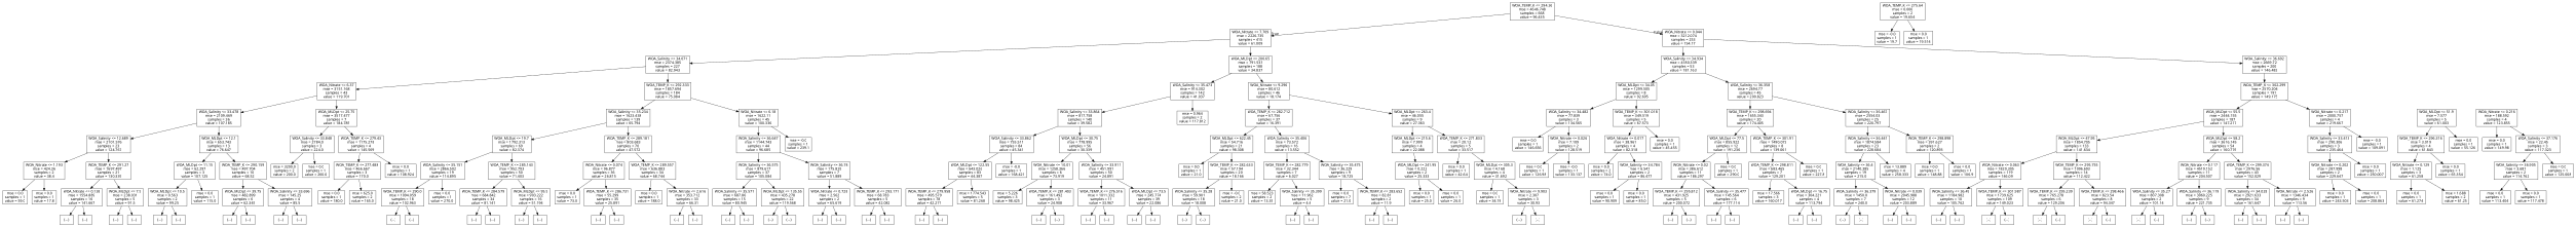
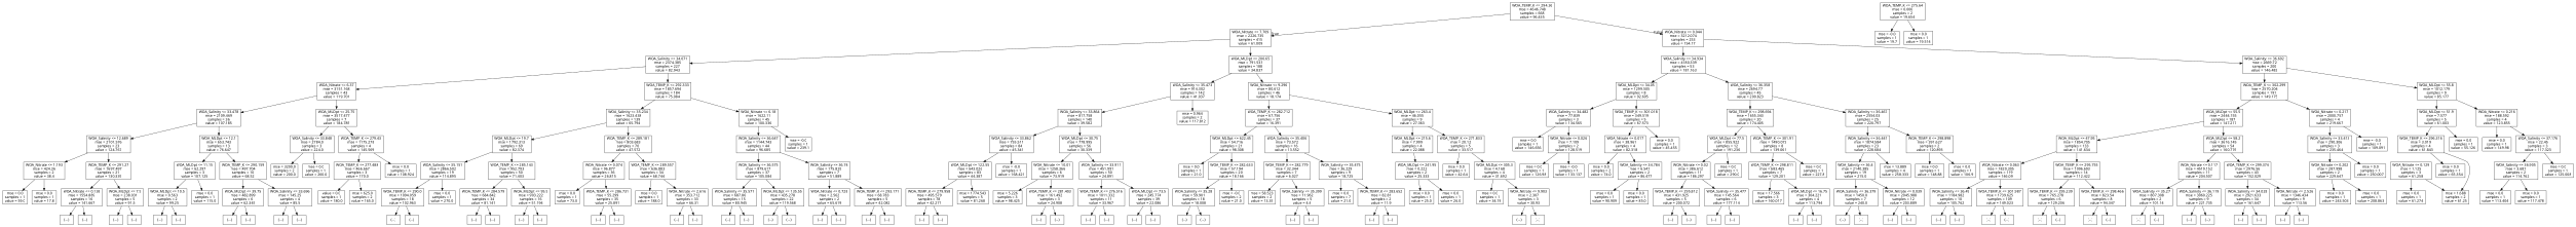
  digraph {
    fontname="Noto Sans"
    node [fontname="Noto Sans" shape=box]
    edge [fontname="Noto Sans"]
    n1 [label="WOA_TEMP_K <= 294.36\nmse = 4646.748\nsamples = 668\nvalue = 96.435"]
    n2 [label="WOA_Nitrate <= 7.709\nmse = 2226.735\nsamples = 415\nvalue = 61.009"]
    n3 [label="WOA_Nitrate <= 0.044\nmse = 3212.074\nsamples = 253\nvalue = 154.17"]
    n4 [label="WOA_Salinity <= 34.071\nmse = 2374.385\nsamples = 227\nvalue = 82.943"]
    n5 [label="WOA_MLDpt <= 200.65\nmse = 791.533\nsamples = 188\nvalue = 34.837"]
    n6 [label="WOA_Salinity <= 34.934\nmse = 4180.339\nsamples = 53\nvalue = 181.163"]
    n7 [label="WOA_Salinity <= 36.692\nmse = 2669.72\nsamples = 200\nvalue = 146.483"]
    n8 [label="WOA_Nitrate <= 6.37\nmse = 3151.168\nsamples = 43\nvalue = 119.701"]
    n9 [label="WOA_TEMP_K <= 292.333\nmse = 1857.694\nsamples = 184\nvalue = 75.084"]
    n10 [label="WOA_Salinity <= 35.473\nmse = 914.302\nsamples = 142\nvalue = 41.037"]
    n11 [label="WOA_Nitrate <= 9.296\nmse = 80.612\nsamples = 46\nvalue = 18.174"]
    n12 [label="WOA_Salinity <= 33.478\nmse = 2109.469\nsamples = 36\nvalue = 107.185"]
    n13 [label="WOA_MLDpt <= 25.75\nmse = 3517.477\nsamples = 7\nvalue = 184.785"]
    n14 [label="WOA_Salinity <= 35.234\nmse = 1623.438\nsamples = 139\nvalue = 65.794"]
    n15 [label="WOA_Nitrate <= 6.18\nmse = 1622.11\nsamples = 45\nvalue = 100.336"]
    n16 [label="WOA_Salinity <= 12.689\nmse = 2101.576\nsamples = 23\nvalue = 124.767"]
    n17 [label="WOA_MLDpt <= 12.1\nmse = 653.743\nsamples = 13\nvalue = 76.647"]
    n18 [label="WOA_Salinity <= 33.848\nmse = 2784.0\nsamples = 3\nvalue = 224.0"]
    n19 [label="WOA_TEMP_K <= 279.43\nmse = 1175.278\nsamples = 4\nvalue = 145.569"]
    n20 [label="WOA_Nitrate <= 1.193\nmse = 424.36\nsamples = 2\nvalue = 38.4"]
    n21 [label="WOA_TEMP_K <= 291.27\nmse = 1697.497\nsamples = 21\nvalue = 130.339"]
    n22 [label="WOA_MLDpt <= 11.15\nmse = 62.297\nsamples = 3\nvalue = 107.125"]
    n23 [label="WOA_TEMP_K <= 290.159\nmse = 497.704\nsamples = 10\nvalue = 68.52"]
    n24 [label="mse = 0.0\nsamples = 1\nvalue = 59.0"]
    n25 [label="mse = 0.0\nsamples = 1\nvalue = 17.8"]
    n26 [label="WOA_Nitrate <= 0.138\nmse = 1554.889\nsamples = 16\nvalue = 141.667"]
    n27 [label="WOA_MLDpt <= 7.9\nmse = 238.031\nsamples = 5\nvalue = 91.5"]
    n28 [label="(...)"]
    n29 [label="(...)"]
    n30 [label="(...)"]
    n31 [label="(...)"]
    n32 [label="WOA_MLDpt <= 10.5\nmse = 0.563\nsamples = 2\nvalue = 99.25"]
    n33 [label="mse = 0.0\nsamples = 1\nvalue = 115.0"]
    n34 [label="WOA_MLDpt <= 39.75\nmse = 482.899\nsamples = 6\nvalue = 62.345"]
    n35 [label="WOA_Salinity <= 33.696\nmse = 145.25\nsamples = 4\nvalue = 85.5"]
    n36 [label="(...)"]
    n37 [label="(...)"]
    n38 [label="(...)"]
    n39 [label="(...)"]
    n40 [label="(...)"]
    n41 [label="(...)"]
    n42 [label="mse = 3200.0\nsamples = 2\nvalue = 200.0"]
    n43 [label="mse = 0.0\nsamples = 1\nvalue = 260.0"]
    n44 [label="WOA_TEMP_K <= 277.488\nmse = 466.667\nsamples = 3\nvalue = 170.0"]
    n45 [label="mse = 0.0\nsamples = 1\nvalue = 108.924"]
-   n46 [label="mse = 0.0\nsamples = 1\nvalue = 180.0"]
+   n46 [label="value = 0.0\nsamples = 1\nvalue = 180.0"]
    n47 [label="mse = 625.0\nsamples = 2\nvalue = 165.0"]
    n48 [label="WOA_MLDpt <= 19.7\nmse = 1792.313\nsamples = 69\nvalue = 82.374"]
    n49 [label="WOA_TEMP_K <= 289.181\nmse = 803.683\nsamples = 70\nvalue = 47.572"]
    n50 [label="WOA_Salinity <= 36.647\nmse = 1144.743\nsamples = 44\nvalue = 96.685"]
    n51 [label="mse = -0.0\nsamples = 1\nvalue = 239.1"]
    n52 [label="WOA_Salinity <= 35.151\nmse = 2866.502\nsamples = 19\nvalue = 114.895"]
    n53 [label="WOA_TEMP_K <= 285.143\nmse = 952.793\nsamples = 50\nvalue = 71.403"]
    n54 [label="WOA_Nitrate <= 0.074\nmse = 96.877\nsamples = 36\nvalue = 26.815"]
    n55 [label="WOA_TEMP_K <= 289.557\nmse = 636.883\nsamples = 34\nvalue = 68.744"]
    n56 [label="WOA_TEMP_K <= 290.0\nmse = 1094.059\nsamples = 18\nvalue = 102.963"]
    n57 [label="mse = 0.0\nsamples = 1\nvalue = 270.0"]
    n58 [label="WOA_TEMP_K <= 284.579\nmse = 684.842\nsamples = 34\nvalue = 81.147"]
    n59 [label="WOA_MLDpt <= 95.9\nmse = 903.222\nsamples = 16\nvalue = 51.194"]
    n60 [label="(...)"]
    n61 [label="(...)"]
    n62 [label="(...)"]
    n63 [label="(...)"]
    n64 [label="(...)"]
    n65 [label="(...)"]
    n66 [label="mse = 0.0\nsamples = 1\nvalue = 73.0"]
    n67 [label="WOA_TEMP_K <= 286.731\nmse = 55.299\nsamples = 35\nvalue = 25.891"]
    n68 [label="mse = 0.0\nsamples = 1\nvalue = 188.0"]
    n69 [label="WOA_Nitrate <= 2.616\nmse = 353.712\nsamples = 33\nvalue = 66.31"]
    n70 [label="(...)"]
    n71 [label="(...)"]
    n72 [label="(...)"]
    n73 [label="(...)"]
    n74 [label="WOA_Salinity <= 36.575\nmse = 879.617\nsamples = 37\nvalue = 105.084"]
    n75 [label="WOA_Salinity <= 36.74\nmse = 175.835\nsamples = 7\nvalue = 51.889"]
    n76 [label="WOA_Salinity <= 35.577\nmse = 687.86\nsamples = 15\nvalue = 80.945"]
    n77 [label="WOA_MLDpt <= 135.55\nmse = 435.278\nsamples = 22\nvalue = 119.568"]
    n78 [label="WOA_Nitrate <= 0.728\nmse = 2.562\nsamples = 2\nvalue = 65.619"]
    n79 [label="WOA_TEMP_K <= 293.171\nmse = 68.783\nsamples = 5\nvalue = 42.082"]
    n80 [label="(...)"]
    n81 [label="(...)"]
    n82 [label="(...)"]
    n83 [label="(...)"]
    n84 [label="(...)"]
    n85 [label="(...)"]
    n86 [label="(...)"]
    n87 [label="(...)"]
    n88 [label="WOA_Salinity <= 33.864\nmse = 817.758\nsamples = 140\nvalue = 39.582"]
    n89 [label="mse = 0.964\nsamples = 2\nvalue = 117.812"]
    n90 [label="WOA_TEMP_K <= 282.712\nmse = 67.756\nsamples = 37\nvalue = 16.391"]
    n91 [label="WOA_MLDpt <= 263.4\nmse = 46.055\nsamples = 9\nvalue = 27.363"]
    n92 [label="WOA_Salinity <= 33.862\nmse = 755.511\nsamples = 84\nvalue = 45.341"]
    n93 [label="WOA_MLDpt <= 30.75\nmse = 778.995\nsamples = 56\nvalue = 30.339"]
    n94 [label="WOA_MLDpt <= 122.55\nmse = 643.026\nsamples = 83\nvalue = 44.387"]
    n95 [label="mse = -0.0\nsamples = 1\nvalue = 168.421"]
    n96 [label="WOA_Nitrate <= 10.01\nmse = 1258.366\nsamples = 6\nvalue = 73.919"]
    n97 [label="WOA_Salinity <= 33.911\nmse = 451.991\nsamples = 50\nvalue = 24.891"]
    n98 [label="WOA_TEMP_K <= 279.958\nmse = 495.579\nsamples = 78\nvalue = 42.271"]
    n99 [label="mse = 1774.543\nsamples = 5\nvalue = 81.268"]
    n100 [label="(...)"]
    n101 [label="(...)"]
    n102 [label="mse = 5.226\nsamples = 3\nvalue = 98.425"]
    n103 [label="WOA_TEMP_K <= 281.403\nmse = 161.492\nsamples = 3\nvalue = 24.908"]
    n104 [label="WOA_TEMP_K <= 276.516\nmse = 1011.332\nsamples = 11\nvalue = 33.967"]
    n105 [label="WOA_MLDpt <= 73.5\nmse = 245.774\nsamples = 39\nvalue = 22.086"]
    n106 [label="(...)"]
    n107 [label="(...)"]
    n108 [label="(...)"]
    n109 [label="(...)"]
    n110 [label="(...)"]
    n111 [label="(...)"]
    n112 [label="WOA_MLDpt <= 622.45\nmse = 54.716\nsamples = 21\nvalue = 98.308"]
    n113 [label="WOA_Salinity <= 35.406\nmse = 73.572\nsamples = 16\nvalue = 13.552"]
    n114 [label="WOA_MLDpt <= 215.6\nmse = 7.999\nsamples = 4\nvalue = 22.088"]
    n115 [label="WOA_TEMP_K <= 271.833\nmse = 20.12\nsamples = 5\nvalue = 33.517"]
    n116 [label="mse = 0.0\nsamples = 1\nvalue = 21.0"]
    n117 [label="WOA_TEMP_K <= 282.633\nmse = 57.194\nsamples = 20\nvalue = 18.166"]
    n118 [label="WOA_TEMP_K <= 282.779\nmse = 32.344\nsamples = 7\nvalue = 6.027"]
    n119 [label="WOA_Salinity <= 35.475\nmse = 36.229\nsamples = 9\nvalue = 18.725"]
    n120 [label="WOA_Salinity <= 35.28\nmse = 59.901\nsamples = 18\nvalue = 18.008"]
    n121 [label="mse = -0.0\nsamples = 2\nvalue = 21.0"]
    n122 [label="(...)"]
    n123 [label="(...)"]
    n124 [label="mse = 58.523\nsamples = 2\nvalue = 13.35"]
    n125 [label="WOA_Salinity <= 35.399\nmse = 11.962\nsamples = 5\nvalue = 4.4"]
    n126 [label="mse = 0.0\nsamples = 7\nvalue = 21.0"]
    n127 [label="WOA_TEMP_K <= 283.652\nmse = 82.81\nsamples = 2\nvalue = 11.9"]
    n128 [label="(...)"]
    n129 [label="(...)"]
    n130 [label="(...)"]
    n131 [label="(...)"]
    n132 [label="WOA_MLDpt <= 241.95\nmse = 0.222\nsamples = 2\nvalue = 25.333"]
    n133 [label="mse = 0.0\nsamples = 1\nvalue = 42.64"]
    n134 [label="WOA_MLDpt <= 305.3\nmse = 4.168\nsamples = 4\nvalue = 31.692"]
    n135 [label="WOA_TEMP_K <= 275.64\nmse = 0.006\nsamples = 2\nvalue = 19.654"]
    n136 [label="mse = -0.0\nsamples = 1\nvalue = 19.7"]
    n137 [label="mse = 0.0\nsamples = 1\nvalue = 19.514"]
    n138 [label="mse = 0.0\nsamples = 1\nvalue = 25.0"]
    n139 [label="mse = 0.0\nsamples = 1\nvalue = 26.0"]
    n140 [label="mse = 0.0\nsamples = 1\nvalue = 34.74"]
    n141 [label="WOA_Nitrate <= 9.903\nmse = 2.307\nsamples = 3\nvalue = 30.93"]
    n142 [label="(...)"]
    n143 [label="(...)"]
    n144 [label="WOA_MLDpt <= 34.05\nmse = 1299.505\nsamples = 8\nvalue = 92.695"]
    n145 [label="WOA_Salinity <= 36.358\nmse = 2694.77\nsamples = 45\nvalue = 200.823"]
    n146 [label="WOA_TEMP_K <= 302.299\nmse = 2570.204\nsamples = 191\nvalue = 149.175"]
+   n147 [label="WOA_MLDpt <= 55.8\nmse = 1012.179\nsamples = 9\nvalue = 85.177"]
    n148 [label="WOA_Salinity <= 34.482\nmse = 77.839\nsamples = 3\nvalue = 134.565"]
    n149 [label="WOA_TEMP_K <= 301.018\nmse = 349.519\nsamples = 5\nvalue = 67.573"]
    n150 [label="WOA_TEMP_K <= 298.694\nmse = 1655.343\nsamples = 20\nvalue = 174.405"]
    n151 [label="WOA_Salinity <= 36.467\nmse = 2554.03\nsamples = 25\nvalue = 220.797"]
    n152 [label="mse = 0.0\nsamples = 1\nvalue = 146.656"]
    n153 [label="WOA_Nitrate <= 0.026\nmse = 7.109\nsamples = 2\nvalue = 128.519"]
    n154 [label="WOA_Nitrate <= 0.017\nmse = 38.961\nsamples = 4\nvalue = 82.318"]
    n155 [label="mse = 0.0\nsamples = 1\nvalue = 45.455"]
    n156 [label="mse = 0.0\nsamples = 1\nvalue = 126.98"]
    n157 [label="mse = -0.0\nsamples = 1\nvalue = 133.137"]
    n158 [label="mse = 0.0\nsamples = 2\nvalue = 74.0"]
    n159 [label="WOA_Salinity <= 34.784\nmse = 6.547\nsamples = 2\nvalue = 86.477"]
    n160 [label="mse = 0.0\nsamples = 1\nvalue = 90.909"]
    n161 [label="mse = 0.0\nsamples = 1\nvalue = 85.0"]
    n162 [label="WOA_MLDpt <= 77.5\nmse = 855.922\nsamples = 12\nvalue = 191.236"]
    n163 [label="WOA_TEMP_K <= 301.91\nmse = 1490.073\nsamples = 8\nvalue = 139.061"]
    n164 [label="WOA_Salinity <= 36.441\nmse = 1874.584\nsamples = 23\nvalue = 228.684"]
    n165 [label="WOA_TEMP_K <= 298.898\nmse = 391.627\nsamples = 2\nvalue = 120.893"]
    n166 [label="WOA_Nitrate <= 0.02\nmse = 386.612\nsamples = 11\nvalue = 186.297"]
    n167 [label="mse = 0.0\nsamples = 1\nvalue = 290.0"]
    n168 [label="WOA_TEMP_K <= 298.811\nmse = 683.465\nsamples = 7\nvalue = 129.201"]
    n169 [label="mse = 0.0\nsamples = 1\nvalue = 227.8"]
    n170 [label="WOA_TEMP_K <= 295.812\nmse = 431.925\nsamples = 5\nvalue = 200.072"]
    n171 [label="WOA_Salinity <= 35.477\nmse = 145.564\nsamples = 6\nvalue = 177.114"]
    n172 [label="(...)"]
    n173 [label="(...)"]
    n174 [label="(...)"]
    n175 [label="(...)"]
    n176 [label="mse = 17.566\nsamples = 3\nvalue = 160.017"]
    n177 [label="WOA_MLDpt <= 16.75\nmse = 304.221\nsamples = 4\nvalue = 113.794"]
    n178 [label="(...)"]
    n179 [label="(...)"]
    n180 [label="WOA_Salinity <= 36.4\nmse = 2140.385\nsamples = 19\nvalue = 215.0"]
    n181 [label="mse = 13.889\nsamples = 4\nvalue = 258.333"]
    n182 [label="mse = 0.0\nsamples = 1\nvalue = 148.88"]
    n183 [label="mse = 0.0\nsamples = 1\nvalue = 106.9"]
    n184 [label="WOA_Salinity <= 36.379\nmse = 1450.0\nsamples = 7\nvalue = 240.0"]
    n185 [label="WOA_Nitrate <= 0.039\nmse = 2045.988\nsamples = 12\nvalue = 203.889"]
    n186 [label="(...)"]
    n187 [label="(...)"]
    n188 [label="(...)"]
    n189 [label="(...)"]
    n190 [label="WOA_MLDpt <= 55.5\nmse = 2444.155\nsamples = 187\nvalue = 147.217"]
    n191 [label="WOA_Nitrate <= 0.217\nmse = 2000.757\nsamples = 4\nvalue = 219.667"]
    n192 [label="WOA_MLDpt <= 51.9\nmse = 7.577\nsamples = 5\nvalue = 61.003"]
    n193 [label="WOA_Nitrate <= 0.216\nmse = 188.592\nsamples = 4\nvalue = 123.855"]
    n194 [label="WOA_MLDpt <= 47.95\nmse = 1854.705\nsamples = 133\nvalue = 141.634"]
    n195 [label="WOA_MLDpt <= 58.2\nmse = 3616.145\nsamples = 54\nvalue = 160.776"]
    n196 [label="WOA_Salinity <= 33.413\nmse = 290.306\nsamples = 3\nvalue = 235.464"]
    n197 [label="mse = -0.0\nsamples = 1\nvalue = 109.091"]
    n198 [label="WOA_Nitrate <= 0.063\nmse = 1820.305\nsamples = 119\nvalue = 146.09"]
    n199 [label="WOA_TEMP_K <= 295.755\nmse = 1096.693\nsamples = 14\nvalue = 112.422"]
    n200 [label="WOA_Nitrate <= 0.117\nmse = 4519.152\nsamples = 11\nvalue = 204.507"]
    n201 [label="WOA_TEMP_K <= 299.374\nmse = 2976.56\nsamples = 43\nvalue = 152.029"]
    n202 [label="WOA_Salinity <= 36.49\nmse = 1184.982\nsamples = 10\nvalue = 105.762"]
    n203 [label="WOA_TEMP_K <= 301.987\nmse = 1739.625\nsamples = 109\nvalue = 149.023"]
    n204 [label="WOA_TEMP_K <= 295.239\nmse = 765.278\nsamples = 6\nvalue = 129.206"]
    n205 [label="WOA_TEMP_K <= 298.466\nmse = 823.54\nsamples = 8\nvalue = 94.347"]
    n206 [label="(...)"]
    n207 [label="(...)"]
    n208 [label="(...)"]
    n209 [label="(...)"]
    n210 [label="(...)"]
    n211 [label="(...)"]
    n212 [label="(...)"]
    n213 [label="(...)"]
    n214 [label="WOA_Salinity <= 35.27\nmse = 807.308\nsamples = 2\nvalue = 101.14"]
    n215 [label="WOA_Salinity <= 36.119\nmse = 3060.225\nsamples = 9\nvalue = 221.735"]
    n216 [label="WOA_Salinity <= 34.028\nmse = 2921.633\nsamples = 34\nvalue = 161.647"]
    n217 [label="WOA_Nitrate <= 2.526\nmse = 1346.434\nsamples = 9\nvalue = 113.56"]
    n218 [label="(...)"]
    n219 [label="(...)"]
    n220 [label="(...)"]
    n221 [label="(...)"]
    n222 [label="(...)"]
    n223 [label="(...)"]
    n224 [label="(...)"]
    n225 [label="(...)"]
    n226 [label="WOA_Nitrate <= 0.202\nmse = 287.998\nsamples = 2\nvalue = 229.647"]
    n227 [label="mse = 0.0\nsamples = 1\nvalue = 250.007"]
    n228 [label="mse = 0.0\nsamples = 1\nvalue = 243.503"]
    n229 [label="mse = 0.0\nsamples = 1\nvalue = 208.863"]
    n230 [label="WOA_TEMP_K <= 296.316\nmse = 3.019\nsamples = 4\nvalue = 61.843"]
    n231 [label="mse = 0.0\nsamples = 1\nvalue = 55.126"]
    n232 [label="mse = 0.0\nsamples = 1\nvalue = 149.98"]
    n233 [label="WOA_Salinity <= 37.176\nmse = 22.45\nsamples = 3\nvalue = 117.323"]
    n234 [label="WOA_Nitrate <= 0.129\nmse = 1.125\nsamples = 3\nvalue = 61.258"]
    n235 [label="mse = 0.0\nsamples = 1\nvalue = 65.354"]
    n236 [label="mse = 1.688\nsamples = 2\nvalue = 61.25"]
    n237 [label="mse = 0.0\nsamples = 1\nvalue = 61.274"]
    n238 [label="WOA_Salinity <= 36.905\nmse = 3.687\nsamples = 2\nvalue = 114.762"]
    n239 [label="mse = 0.0\nsamples = 1\nvalue = 125.008"]
    n240 [label="mse = 0.0\nsamples = 1\nvalue = 113.404"]
    n241 [label="mse = 0.0\nsamples = 1\nvalue = 117.478"]
    n1 -> n2 [headlabel=True labelangle=45 labeldistance=2.5]
    n1 -> n3 [headlabel=False labelangle=-45 labeldistance=2.5]
    n2 -> n4
    n2 -> n5
    n3 -> n6
    n3 -> n7
    n4 -> n8
    n4 -> n9
    n5 -> n10
    n5 -> n11
    n6 -> n144
    n6 -> n145
    n7 -> n146
+   n7 -> n147
    n8 -> n12
    n8 -> n13
    n9 -> n14
    n9 -> n15
    n10 -> n88
    n10 -> n89
    n11 -> n90
    n11 -> n91
    n12 -> n16
    n12 -> n17
    n13 -> n18
    n13 -> n19
    n14 -> n48
    n14 -> n49
    n15 -> n50
    n15 -> n51
    n16 -> n20
    n16 -> n21
    n17 -> n22
    n17 -> n23
    n18 -> n42
    n18 -> n43
    n19 -> n44
    n19 -> n45
    n20 -> n24
    n20 -> n25
    n21 -> n26
    n21 -> n27
    n22 -> n32
    n22 -> n33
    n23 -> n34
    n23 -> n35
    n26 -> n28
    n26 -> n29
    n27 -> n30
    n27 -> n31
    n32 -> n36
    n32 -> n37
    n34 -> n38
    n34 -> n39
    n35 -> n40
    n35 -> n41
    n44 -> n46
    n44 -> n47
    n48 -> n52
    n48 -> n53
    n49 -> n54
    n49 -> n55
    n50 -> n74
    n50 -> n75
    n52 -> n56
    n52 -> n57
    n53 -> n58
    n53 -> n59
    n54 -> n66
    n54 -> n67
    n55 -> n68
    n55 -> n69
    n56 -> n60
    n56 -> n61
    n58 -> n62
    n58 -> n63
    n59 -> n64
    n59 -> n65
    n67 -> n70
    n67 -> n71
    n69 -> n72
    n69 -> n73
    n74 -> n76
    n74 -> n77
    n75 -> n78
    n75 -> n79
    n76 -> n80
    n76 -> n81
    n77 -> n82
    n77 -> n83
    n78 -> n84
    n78 -> n85
    n79 -> n86
    n79 -> n87
    n88 -> n92
    n88 -> n93
    n90 -> n112
    n90 -> n113
    n91 -> n114
    n91 -> n115
    n92 -> n94
    n92 -> n95
    n93 -> n96
    n93 -> n97
    n94 -> n98
    n94 -> n99
    n96 -> n102
    n96 -> n103
    n97 -> n104
    n97 -> n105
    n98 -> n100
    n98 -> n101
    n103 -> n106
    n103 -> n107
    n104 -> n108
    n104 -> n109
    n105 -> n110
    n105 -> n111
    n112 -> n116
    n112 -> n117
    n113 -> n118
    n113 -> n119
    n114 -> n132
    n115 -> n133
    n115 -> n134
    n117 -> n120
    n117 -> n121
    n118 -> n124
    n118 -> n125
    n119 -> n126
    n119 -> n127
    n120 -> n122
    n120 -> n123
    n125 -> n128
    n125 -> n129
    n127 -> n130
    n127 -> n131
    n132 -> n138
    n132 -> n139
    n134 -> n140
    n134 -> n141
    n135 -> n136
    n135 -> n137
    n141 -> n142
    n141 -> n143
    n144 -> n148
    n144 -> n149
    n145 -> n150
    n145 -> n151
    n146 -> n190
    n146 -> n191
+   n147 -> n192
+   n147 -> n193
    n148 -> n152
    n148 -> n153
    n149 -> n154
    n149 -> n155
    n150 -> n162
    n150 -> n163
    n151 -> n164
    n151 -> n165
    n153 -> n156
    n153 -> n157
    n154 -> n158
    n154 -> n159
    n159 -> n160
    n159 -> n161
    n162 -> n166
    n162 -> n167
    n163 -> n168
    n163 -> n169
    n164 -> n180
    n164 -> n181
    n165 -> n182
    n165 -> n183
    n166 -> n170
    n166 -> n171
    n168 -> n176
    n168 -> n177
    n170 -> n172
    n170 -> n173
    n171 -> n174
    n171 -> n175
    n177 -> n178
    n177 -> n179
    n180 -> n184
    n180 -> n185
    n184 -> n186
    n184 -> n187
    n185 -> n188
    n185 -> n189
    n190 -> n194
    n190 -> n195
    n191 -> n196
    n191 -> n197
    n192 -> n230
    n192 -> n231
    n193 -> n232
    n193 -> n233
    n194 -> n198
    n194 -> n199
    n195 -> n200
    n195 -> n201
    n196 -> n226
    n196 -> n227
    n198 -> n202
    n198 -> n203
    n199 -> n204
    n199 -> n205
    n200 -> n214
    n200 -> n215
    n201 -> n216
    n201 -> n217
    n202 -> n206
    n202 -> n207
    n203 -> n208
    n203 -> n209
    n204 -> n210
    n204 -> n211
    n205 -> n212
    n205 -> n213
    n214 -> n218
    n214 -> n219
    n215 -> n220
    n215 -> n221
    n216 -> n222
    n216 -> n223
    n217 -> n224
    n217 -> n225
    n226 -> n228
    n226 -> n229
-   n230 -> n234
+   n230 -> n236
    n230 -> n235
    n233 -> n238
    n233 -> n239
    n234 -> n236
    n234 -> n237
    n238 -> n240
    n238 -> n241
  }
